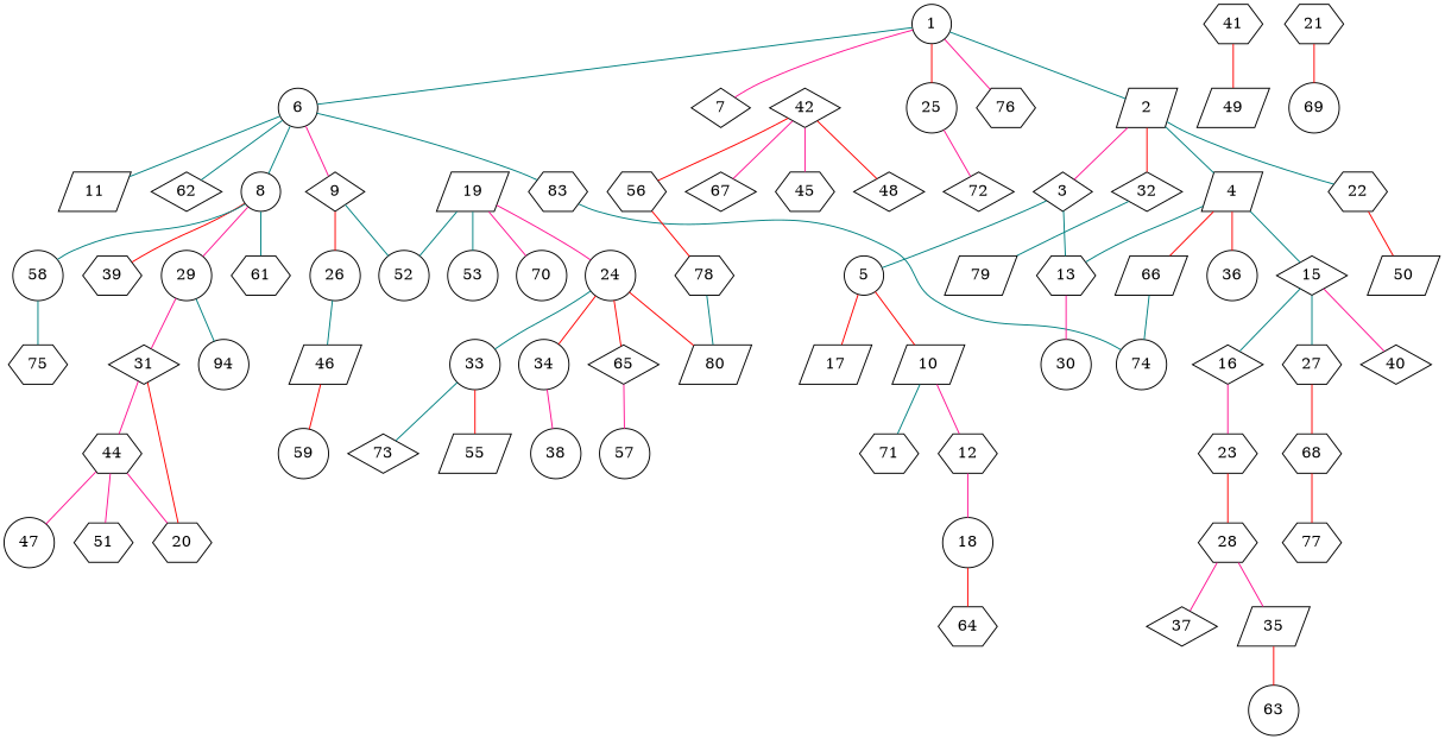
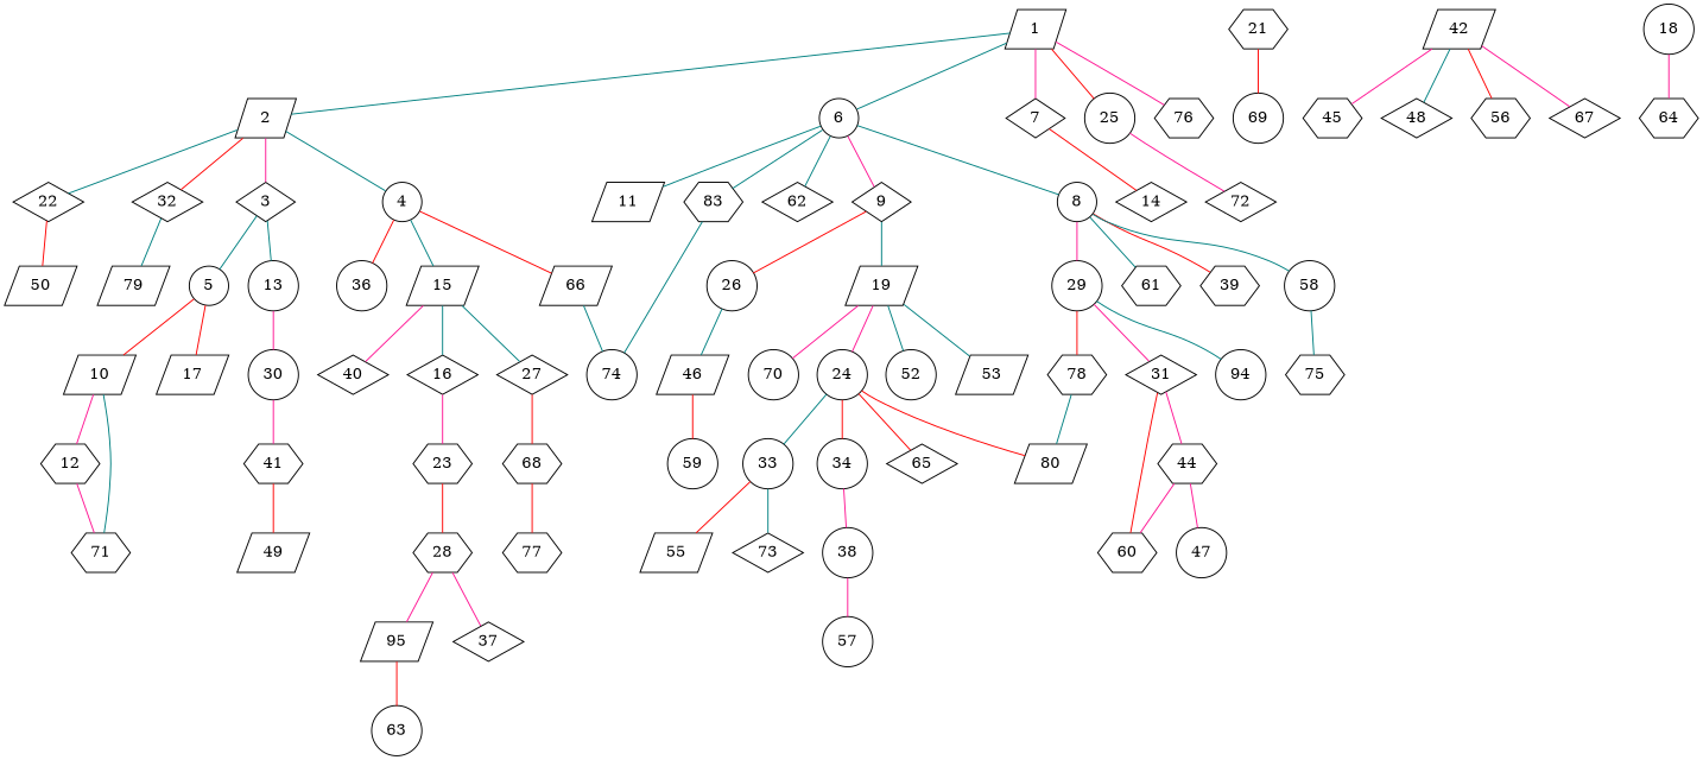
  graph {
    node [shape=circle]
    edge [color=teal]
    2 [shape=parallelogram]
-   1
+   1 [shape=parallelogram]
    6
    7 [shape=diamond]
    25
    76 [shape=hexagon]
    3 [shape=diamond]
-   4 [shape=parallelogram]
-   22 [shape=hexagon]
+   4
+   22 [shape=diamond]
    32 [shape=diamond]
    8
    9 [shape=diamond]
    11 [shape=parallelogram]
    n14 [label=83 shape=hexagon]
    62 [shape=diamond]
+   14 [shape=diamond]
    72 [shape=diamond]
    5
-   13 [shape=hexagon]
-   15 [shape=diamond]
+   13
+   15 [shape=parallelogram]
    36
    66 [shape=parallelogram]
    50 [shape=parallelogram]
    79 [shape=parallelogram]
    29
    39 [shape=hexagon]
    58
    61 [shape=hexagon]
    19 [shape=parallelogram]
    26
    74
    10 [shape=parallelogram]
    17 [shape=parallelogram]
    30
    16 [shape=diamond]
-   27 [shape=hexagon]
+   27 [shape=diamond]
    40 [shape=diamond]
    12 [shape=hexagon]
    71 [shape=hexagon]
    41 [shape=hexagon]
    23 [shape=hexagon]
    68 [shape=hexagon]
    21 [shape=hexagon]
    69
-   42 [shape=diamond]
+   42 [shape=parallelogram]
    45 [shape=hexagon]
    48 [shape=diamond]
    56 [shape=hexagon]
    67 [shape=diamond]
    18
    31 [shape=diamond]
    n52 [label=94]
    75 [shape=hexagon]
    24
    52
-   53
+   53 [shape=parallelogram]
    70
    46 [shape=parallelogram]
    44 [shape=hexagon]
-   60 [shape=hexagon label=20]
+   60 [shape=hexagon]
    33
    34
    65 [shape=diamond]
    80 [shape=parallelogram]
    59
    64 [shape=hexagon]
    49 [shape=parallelogram]
    28 [shape=hexagon]
    77 [shape=hexagon]
-   35 [shape=parallelogram]
+   35 [shape=parallelogram label=95]
    37 [shape=diamond]
    55 [shape=parallelogram]
    73 [shape=diamond]
    38
    78 [shape=hexagon]
    63
    57
    47
-   51 [shape=hexagon]
    2 -- 3 [color=deeppink]
    2 -- 4
    2 -- 22
    2 -- 32 [color=red]
    1 -- 2
    1 -- 6
    1 -- 7 [color=deeppink]
    1 -- 25 [color=red]
    1 -- 76 [color=deeppink]
    6 -- 8
    6 -- 9 [color=deeppink]
    6 -- 11
    6 -- n14
    6 -- 62
+   7 -- 14 [color=red]
    25 -- 72 [color=deeppink]
    3 -- 5
    3 -- 13
-   4 -- 13
    4 -- 15
    4 -- 36 [color=red]
    4 -- 66 [color=red]
    22 -- 50 [color=red]
    32 -- 79
    8 -- 29 [color=deeppink]
    8 -- 39 [color=red]
    8 -- 58
    8 -- 61
-   9 -- 52
+   9 -- 19
    9 -- 26 [color=red]
    n14 -- 74
    5 -- 10 [color=red]
    5 -- 17 [color=red]
    13 -- 30 [color=deeppink]
    15 -- 16
    15 -- 27
    15 -- 40 [color=deeppink]
    66 -- 74
    29 -- 31 [color=deeppink]
    29 -- n52
    58 -- 75
    19 -- 24 [color=deeppink]
    19 -- 52
    19 -- 53
    19 -- 70 [color=deeppink]
    26 -- 46
    10 -- 12 [color=deeppink]
    10 -- 71
+   30 -- 41 [color=deeppink]
    16 -- 23 [color=deeppink]
    27 -- 68 [color=red]
-   12 -- 18 [color=deeppink]
+   12 -- 71 [color=deeppink]
    41 -- 49 [color=red]
    23 -- 28 [color=red]
    68 -- 77 [color=red]
    21 -- 69 [color=red]
    42 -- 45 [color=deeppink]
-   42 -- 48 [color=red]
+   42 -- 48
    42 -- 56 [color=red]
    42 -- 67 [color=deeppink]
-   56 -- 78 [color=red]
-   18 -- 64 [color=red]
+   29 -- 78 [color=red]
+   18 -- 64 [color=deeppink]
    31 -- 44 [color=deeppink]
    31 -- 60 [color=red]
    24 -- 33
    24 -- 34 [color=red]
    24 -- 65 [color=red]
    24 -- 80 [color=red]
    46 -- 59 [color=red]
    44 -- 60 [color=deeppink]
    44 -- 47 [color=deeppink]
-   44 -- 51 [color=deeppink]
    33 -- 55 [color=red]
    33 -- 73
    34 -- 38 [color=deeppink]
    28 -- 35 [color=deeppink]
    28 -- 37 [color=deeppink]
    35 -- 63 [color=red]
-   65 -- 57 [color=deeppink]
+   38 -- 57 [color=deeppink]
    78 -- 80
  }
